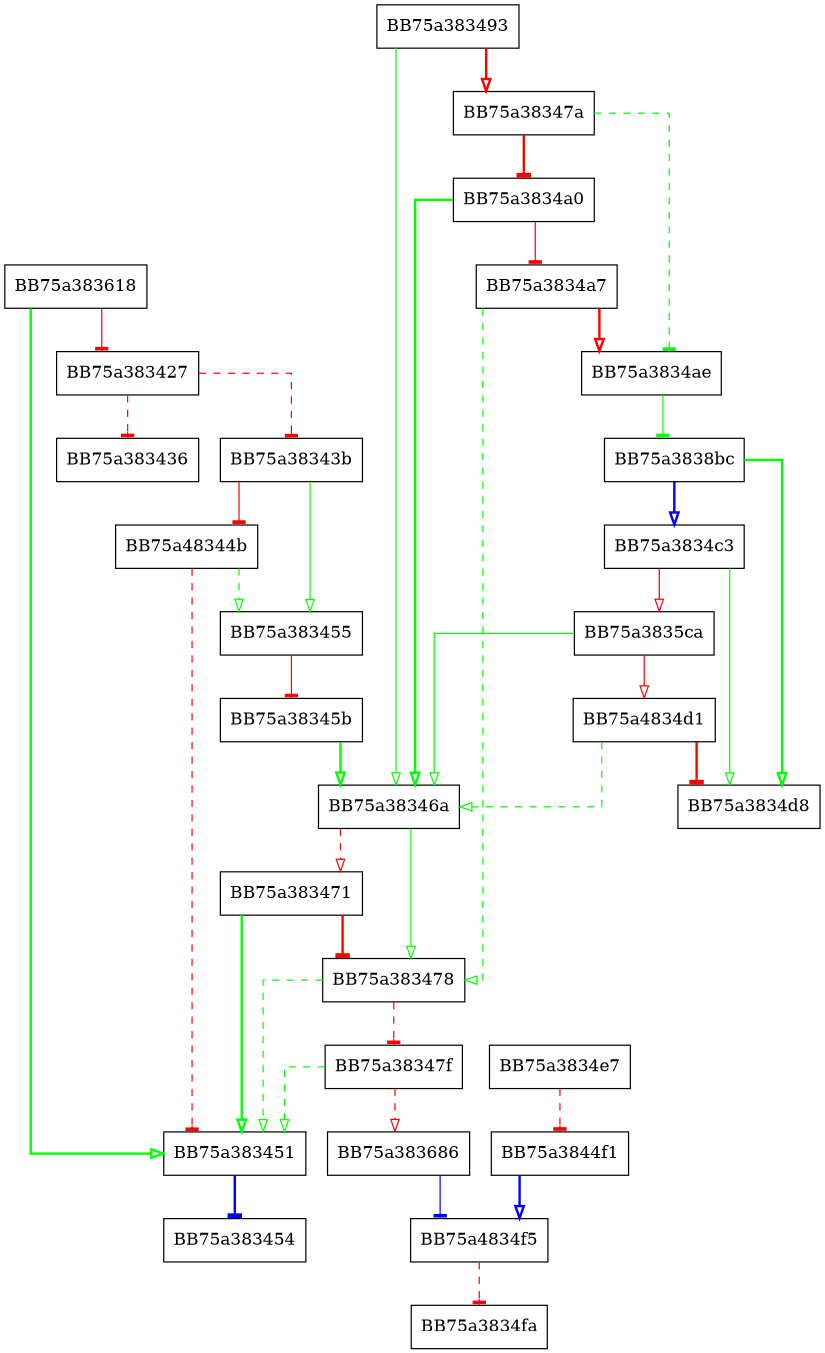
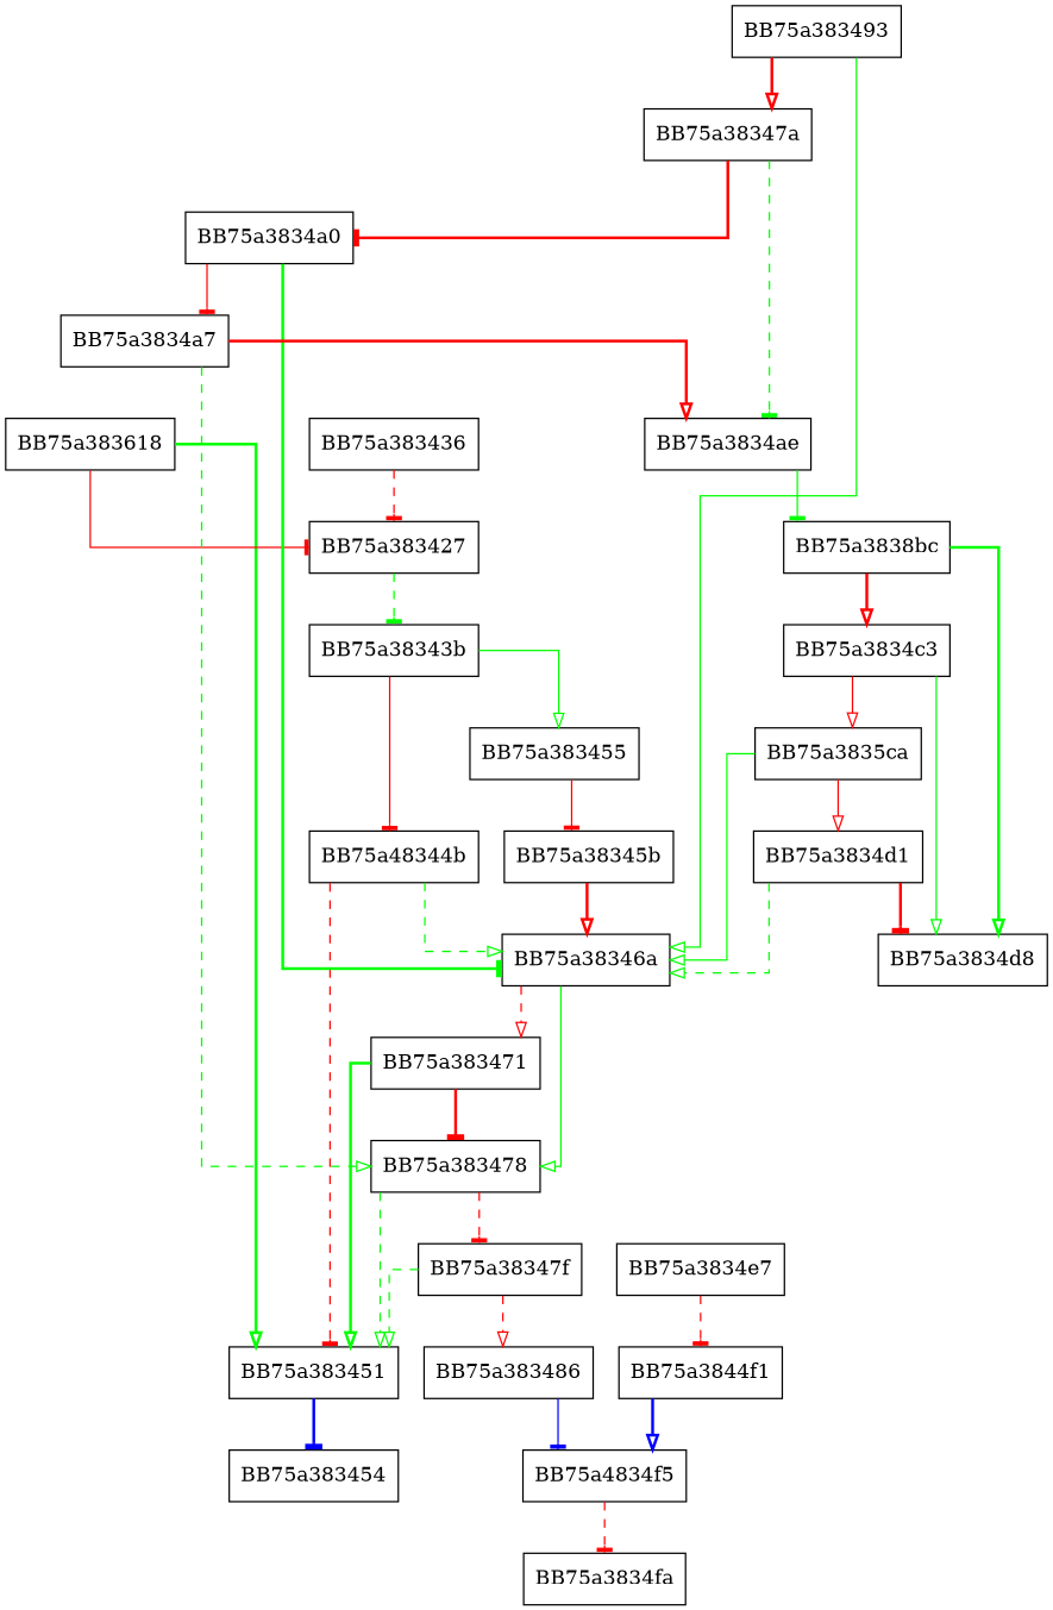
  digraph {
    splines=ortho
    node [shape=box]
    edge [arrowhead=onormal color=red style=dashed]
    n1 [label=BB75a383618]
    BB75a383451
    BB75a383427
    BB75a383454
    BB75a38343b
    BB75a383436
    BB75a383455
    n8 [label=BB75a48344b]
    BB75a38345b
    BB75a38346a
    n11 [label=BB75a38347a]
    BB75a3834ae
    BB75a3834a0
    BB75a383493
    BB75a383478
    BB75a383471
    BB75a38347f
-   BB75a383486 [label=BB75a383686]
+   BB75a383486
    n19 [label=BB75a4834f5]
    BB75a3834fa
    n21 [label=BB75a3838bc]
    BB75a3834a7
    BB75a3834d8
    BB75a3834c3
    n25 [label=BB75a3835ca]
-   BB75a3834d1 [label=BB75a4834d1]
+   BB75a3834d1
    n27 [label=BB75a3844f1]
    BB75a3834e7
    n1 -> BB75a383451 [color=green style=bold]
    n1 -> BB75a383427 [arrowhead=tee style=solid]
    BB75a383451 -> BB75a383454 [arrowhead=tee color=blue style=bold]
-   BB75a383427 -> BB75a38343b [arrowhead=tee]
-   BB75a383427 -> BB75a383436 [arrowhead=tee]
+   BB75a383427 -> BB75a38343b [arrowhead=tee color=green]
+   BB75a383436 -> BB75a383427 [arrowhead=tee]
    BB75a38343b -> BB75a383455 [color=green style=solid]
    BB75a38343b -> n8 [arrowhead=tee style=solid]
    BB75a383455 -> BB75a38345b [arrowhead=tee style=solid]
    n8 -> BB75a383451 [arrowhead=tee]
-   n8 -> BB75a383455 [color=green]
-   BB75a38345b -> BB75a38346a [color=green style=bold]
+   n8 -> BB75a38346a [color=green]
+   BB75a38345b -> BB75a38346a [style=bold]
    BB75a38346a -> BB75a383478 [color=green style=solid]
    BB75a38346a -> BB75a383471
    n11 -> BB75a3834ae [arrowhead=tee color=green]
    n11 -> BB75a3834a0 [arrowhead=tee style=bold]
    BB75a3834ae -> n21 [arrowhead=tee color=green style=solid]
-   BB75a3834a0 -> BB75a38346a [color=green style=bold]
+   BB75a3834a0 -> BB75a38346a [arrowhead=tee color=green style=bold]
    BB75a3834a0 -> BB75a3834a7 [arrowhead=tee style=solid]
    BB75a383493 -> BB75a38346a [color=green style=solid]
    BB75a383493 -> n11 [style=bold]
    BB75a383478 -> BB75a383451 [color=green]
    BB75a383478 -> BB75a38347f [arrowhead=tee]
    BB75a383471 -> BB75a383451 [color=green style=bold]
    BB75a383471 -> BB75a383478 [arrowhead=tee style=bold]
    BB75a38347f -> BB75a383451 [color=green]
    BB75a38347f -> BB75a383486
    BB75a383486 -> n19 [arrowhead=tee color=blue style=solid]
    n19 -> BB75a3834fa [arrowhead=tee]
    n21 -> BB75a3834d8 [color=green style=bold]
-   n21 -> BB75a3834c3 [color=blue style=bold]
+   n21 -> BB75a3834c3 [style=bold]
    BB75a3834a7 -> BB75a3834ae [style=bold]
    BB75a3834a7 -> BB75a383478 [color=green]
    BB75a3834c3 -> BB75a3834d8 [color=green style=solid]
    BB75a3834c3 -> n25 [style=solid]
    n25 -> BB75a38346a [color=green style=solid]
    n25 -> BB75a3834d1 [style=solid]
    BB75a3834d1 -> BB75a38346a [color=green]
    BB75a3834d1 -> BB75a3834d8 [arrowhead=tee style=bold]
    n27 -> n19 [color=blue style=bold]
    BB75a3834e7 -> n27 [arrowhead=tee]
  }
